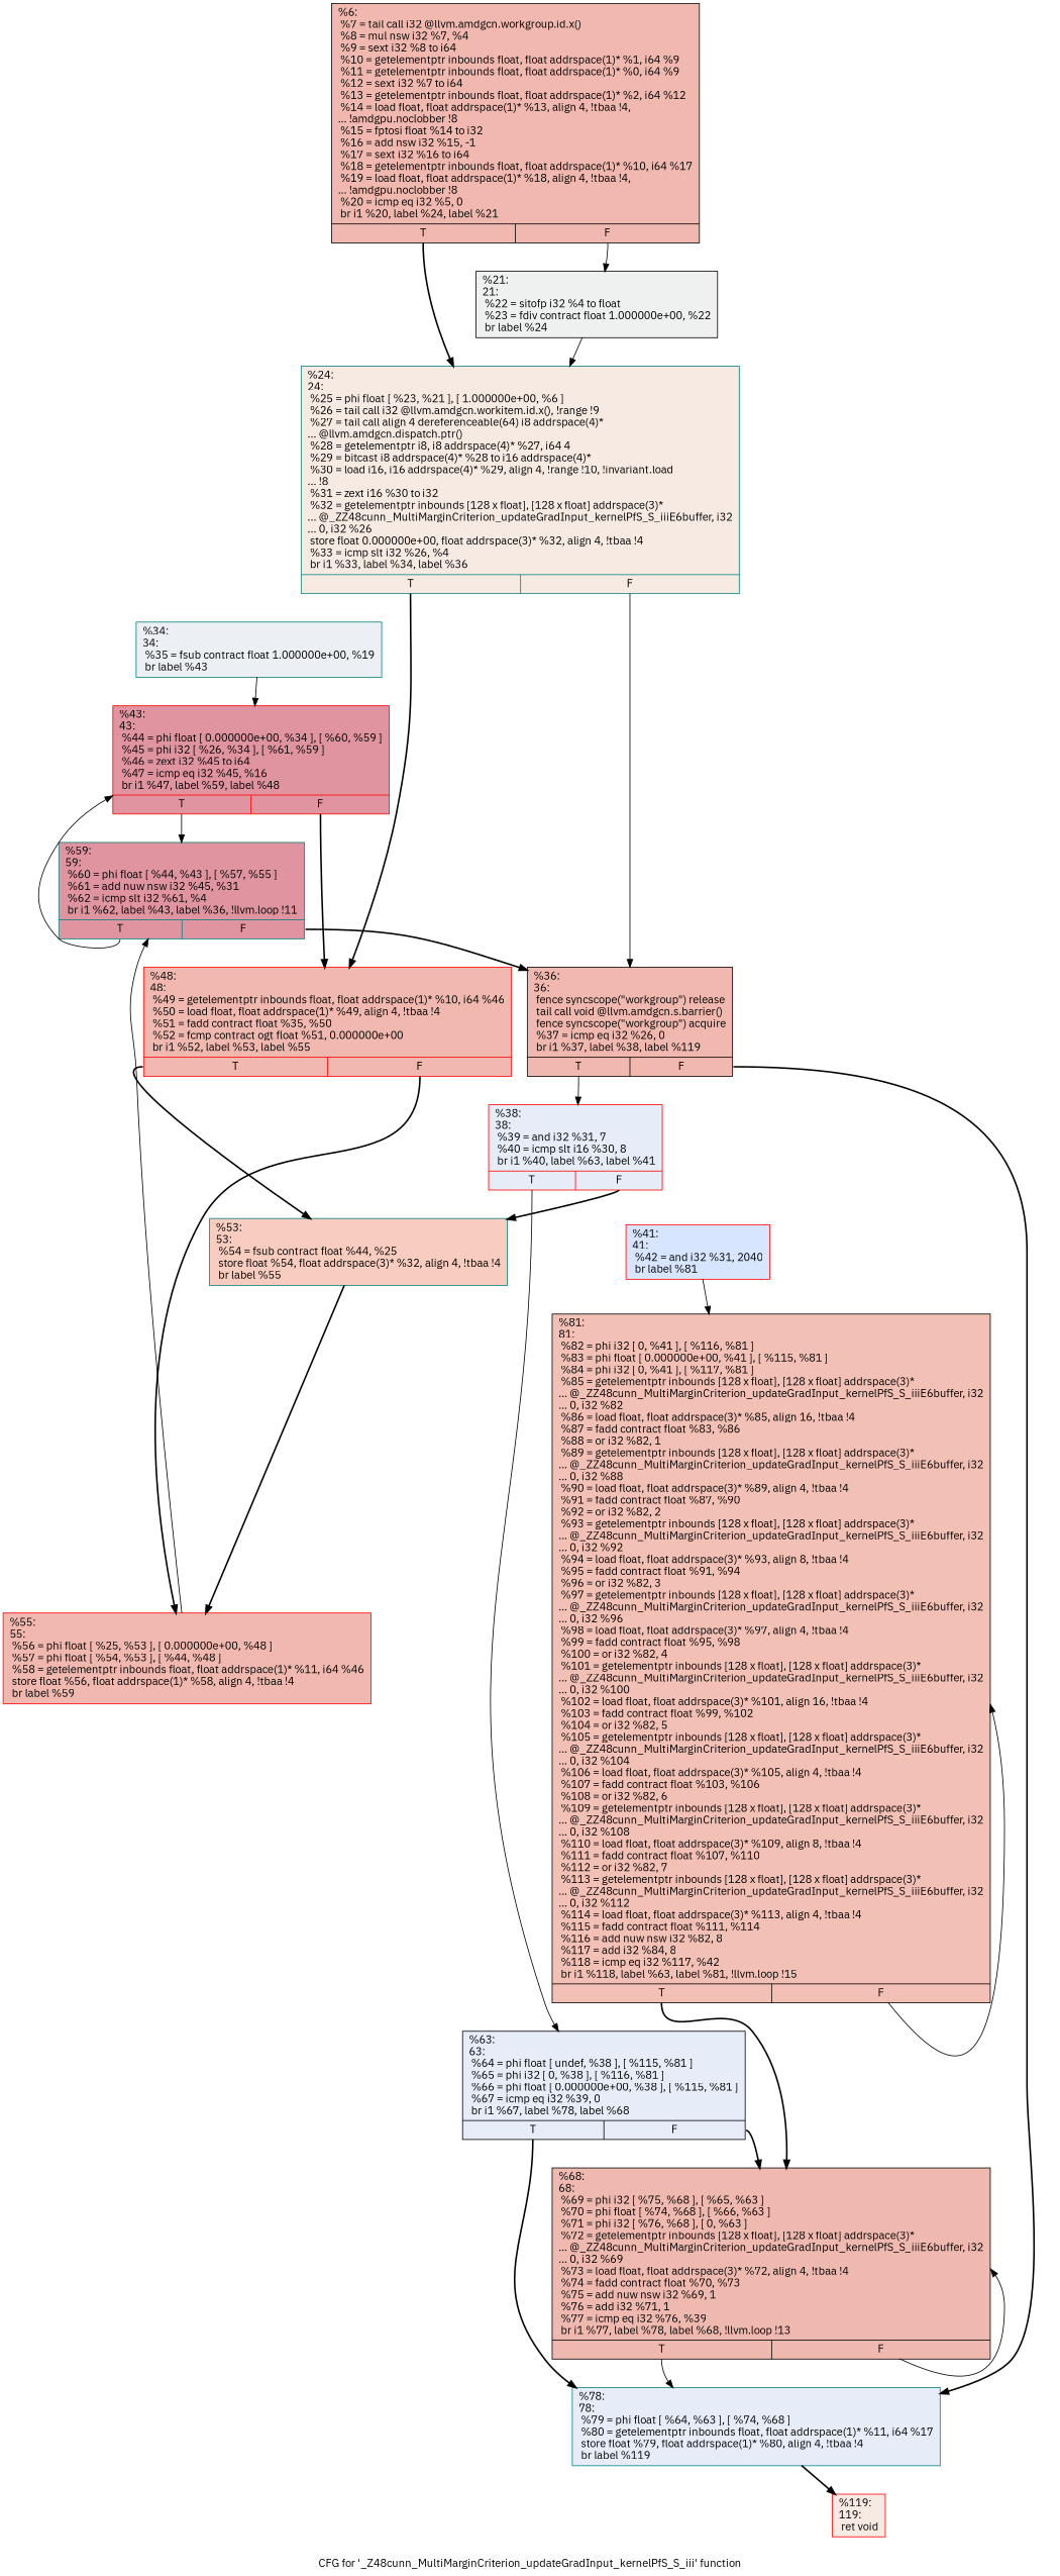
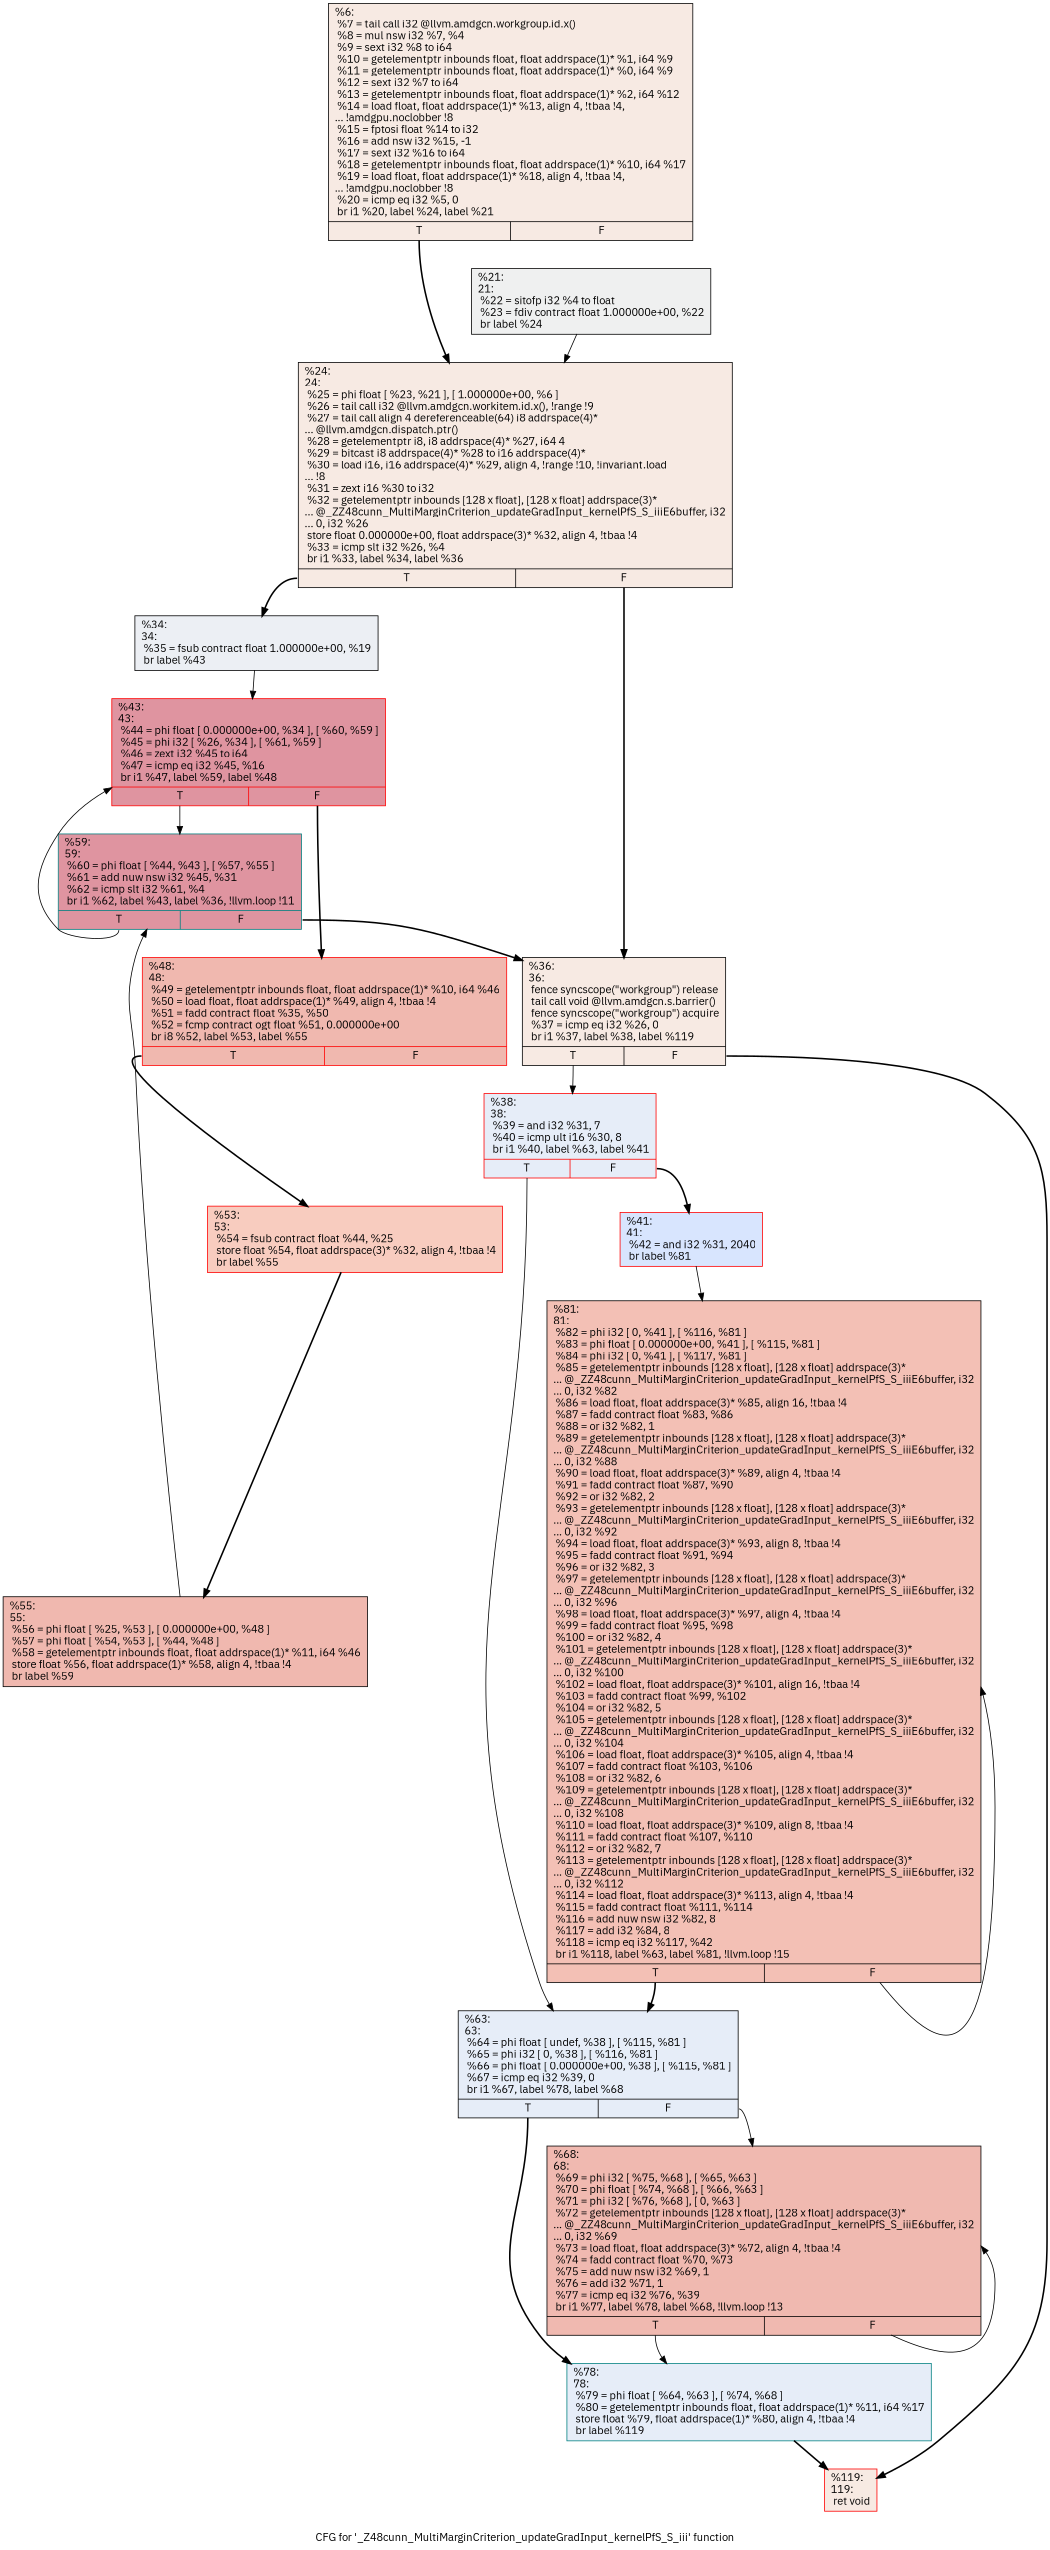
  digraph {
    fontname="IBM Plex Sans"
    label="CFG for '_Z48cunn_MultiMarginCriterion_updateGradInput_kernelPfS_S_iii' function"
    node [color=black fillcolor="#eed0c070" fontname="IBM Plex Sans" shape=record style=filled]
    edge [fontname="IBM Plex Sans" style=bold tailport=s0]
-   n1 [fillcolor="#dc5d4a70" label="{%6:\l  %7 = tail call i32 @llvm.amdgcn.workgroup.id.x()\l  %8 = mul nsw i32 %7, %4\l  %9 = sext i32 %8 to i64\l  %10 = getelementptr inbounds float, float addrspace(1)* %1, i64 %9\l  %11 = getelementptr inbounds float, float addrspace(1)* %0, i64 %9\l  %12 = sext i32 %7 to i64\l  %13 = getelementptr inbounds float, float addrspace(1)* %2, i64 %12\l  %14 = load float, float addrspace(1)* %13, align 4, !tbaa !4,\l... !amdgpu.noclobber !8\l  %15 = fptosi float %14 to i32\l  %16 = add nsw i32 %15, -1\l  %17 = sext i32 %16 to i64\l  %18 = getelementptr inbounds float, float addrspace(1)* %10, i64 %17\l  %19 = load float, float addrspace(1)* %18, align 4, !tbaa !4,\l... !amdgpu.noclobber !8\l  %20 = icmp eq i32 %5, 0\l  br i1 %20, label %24, label %21\l|{<s0>T|<s1>F}}"]
-   n2 [color=teal label="{%24:\l24:                                               \l  %25 = phi float [ %23, %21 ], [ 1.000000e+00, %6 ]\l  %26 = tail call i32 @llvm.amdgcn.workitem.id.x(), !range !9\l  %27 = tail call align 4 dereferenceable(64) i8 addrspace(4)*\l... @llvm.amdgcn.dispatch.ptr()\l  %28 = getelementptr i8, i8 addrspace(4)* %27, i64 4\l  %29 = bitcast i8 addrspace(4)* %28 to i16 addrspace(4)*\l  %30 = load i16, i16 addrspace(4)* %29, align 4, !range !10, !invariant.load\l... !8\l  %31 = zext i16 %30 to i32\l  %32 = getelementptr inbounds [128 x float], [128 x float] addrspace(3)*\l... @_ZZ48cunn_MultiMarginCriterion_updateGradInput_kernelPfS_S_iiiE6buffer, i32\l... 0, i32 %26\l  store float 0.000000e+00, float addrspace(3)* %32, align 4, !tbaa !4\l  %33 = icmp slt i32 %26, %4\l  br i1 %33, label %34, label %36\l|{<s0>T|<s1>F}}"]
+   n1 [label="{%6:\l  %7 = tail call i32 @llvm.amdgcn.workgroup.id.x()\l  %8 = mul nsw i32 %7, %4\l  %9 = sext i32 %8 to i64\l  %10 = getelementptr inbounds float, float addrspace(1)* %1, i64 %9\l  %11 = getelementptr inbounds float, float addrspace(1)* %0, i64 %9\l  %12 = sext i32 %7 to i64\l  %13 = getelementptr inbounds float, float addrspace(1)* %2, i64 %12\l  %14 = load float, float addrspace(1)* %13, align 4, !tbaa !4,\l... !amdgpu.noclobber !8\l  %15 = fptosi float %14 to i32\l  %16 = add nsw i32 %15, -1\l  %17 = sext i32 %16 to i64\l  %18 = getelementptr inbounds float, float addrspace(1)* %10, i64 %17\l  %19 = load float, float addrspace(1)* %18, align 4, !tbaa !4,\l... !amdgpu.noclobber !8\l  %20 = icmp eq i32 %5, 0\l  br i1 %20, label %24, label %21\l|{<s0>T|<s1>F}}"]
+   n2 [label="{%24:\l24:                                               \l  %25 = phi float [ %23, %21 ], [ 1.000000e+00, %6 ]\l  %26 = tail call i32 @llvm.amdgcn.workitem.id.x(), !range !9\l  %27 = tail call align 4 dereferenceable(64) i8 addrspace(4)*\l... @llvm.amdgcn.dispatch.ptr()\l  %28 = getelementptr i8, i8 addrspace(4)* %27, i64 4\l  %29 = bitcast i8 addrspace(4)* %28 to i16 addrspace(4)*\l  %30 = load i16, i16 addrspace(4)* %29, align 4, !range !10, !invariant.load\l... !8\l  %31 = zext i16 %30 to i32\l  %32 = getelementptr inbounds [128 x float], [128 x float] addrspace(3)*\l... @_ZZ48cunn_MultiMarginCriterion_updateGradInput_kernelPfS_S_iiiE6buffer, i32\l... 0, i32 %26\l  store float 0.000000e+00, float addrspace(3)* %32, align 4, !tbaa !4\l  %33 = icmp slt i32 %26, %4\l  br i1 %33, label %34, label %36\l|{<s0>T|<s1>F}}"]
    n3 [fillcolor="#dbdcde70" label="{%21:\l21:                                               \l  %22 = sitofp i32 %4 to float\l  %23 = fdiv contract float 1.000000e+00, %22\l  br label %24\l}"]
-   n4 [color=teal fillcolor="#d4dbe670" label="{%34:\l34:                                               \l  %35 = fsub contract float 1.000000e+00, %19\l  br label %43\l}"]
-   n5 [fillcolor="#dc5d4a70" label="{%36:\l36:                                               \l  fence syncscope(\"workgroup\") release\l  tail call void @llvm.amdgcn.s.barrier()\l  fence syncscope(\"workgroup\") acquire\l  %37 = icmp eq i32 %26, 0\l  br i1 %37, label %38, label %119\l|{<s0>T|<s1>F}}"]
+   n4 [fillcolor="#d4dbe670" label="{%34:\l34:                                               \l  %35 = fsub contract float 1.000000e+00, %19\l  br label %43\l}"]
+   n5 [label="{%36:\l36:                                               \l  fence syncscope(\"workgroup\") release\l  tail call void @llvm.amdgcn.s.barrier()\l  fence syncscope(\"workgroup\") acquire\l  %37 = icmp eq i32 %26, 0\l  br i1 %37, label %38, label %119\l|{<s0>T|<s1>F}}"]
    n6 [color=red fillcolor="#b70d2870" label="{%43:\l43:                                               \l  %44 = phi float [ 0.000000e+00, %34 ], [ %60, %59 ]\l  %45 = phi i32 [ %26, %34 ], [ %61, %59 ]\l  %46 = zext i32 %45 to i64\l  %47 = icmp eq i32 %45, %16\l  br i1 %47, label %59, label %48\l|{<s0>T|<s1>F}}"]
-   n7 [color=red fillcolor="#c7d7f070" label="{%38:\l38:                                               \l  %39 = and i32 %31, 7\l  %40 = icmp slt i16 %30, 8\l  br i1 %40, label %63, label %41\l|{<s0>T|<s1>F}}"]
+   n7 [color=red fillcolor="#c7d7f070" label="{%38:\l38:                                               \l  %39 = and i32 %31, 7\l  %40 = icmp ult i16 %30, 8\l  br i1 %40, label %63, label %41\l|{<s0>T|<s1>F}}"]
    n8 [color=red label="{%119:\l119:                                              \l  ret void\l}"]
    n9 [color=teal fillcolor="#b70d2870" label="{%59:\l59:                                               \l  %60 = phi float [ %44, %43 ], [ %57, %55 ]\l  %61 = add nuw nsw i32 %45, %31\l  %62 = icmp slt i32 %61, %4\l  br i1 %62, label %43, label %36, !llvm.loop !11\l|{<s0>T|<s1>F}}"]
-   n10 [color=red fillcolor="#dc5d4a70" label="{%48:\l48:                                               \l  %49 = getelementptr inbounds float, float addrspace(1)* %10, i64 %46\l  %50 = load float, float addrspace(1)* %49, align 4, !tbaa !4\l  %51 = fadd contract float %35, %50\l  %52 = fcmp contract ogt float %51, 0.000000e+00\l  br i1 %52, label %53, label %55\l|{<s0>T|<s1>F}}"]
+   n10 [color=red fillcolor="#dc5d4a70" label="{%48:\l48:                                               \l  %49 = getelementptr inbounds float, float addrspace(1)* %10, i64 %46\l  %50 = load float, float addrspace(1)* %49, align 4, !tbaa !4\l  %51 = fadd contract float %35, %50\l  %52 = fcmp contract ogt float %51, 0.000000e+00\l  br i8 %52, label %53, label %55\l|{<s0>T|<s1>F}}"]
    n11 [fillcolor="#c7d7f070" label="{%63:\l63:                                               \l  %64 = phi float [ undef, %38 ], [ %115, %81 ]\l  %65 = phi i32 [ 0, %38 ], [ %116, %81 ]\l  %66 = phi float [ 0.000000e+00, %38 ], [ %115, %81 ]\l  %67 = icmp eq i32 %39, 0\l  br i1 %67, label %78, label %68\l|{<s0>T|<s1>F}}"]
    n12 [color=red fillcolor="#a7c5fe70" label="{%41:\l41:                                               \l  %42 = and i32 %31, 2040\l  br label %81\l}"]
-   n13 [color=teal fillcolor="#f08b6e70" label="{%53:\l53:                                               \l  %54 = fsub contract float %44, %25\l  store float %54, float addrspace(3)* %32, align 4, !tbaa !4\l  br label %55\l}"]
-   n14 [color=red fillcolor="#dc5d4a70" label="{%55:\l55:                                               \l  %56 = phi float [ %25, %53 ], [ 0.000000e+00, %48 ]\l  %57 = phi float [ %54, %53 ], [ %44, %48 ]\l  %58 = getelementptr inbounds float, float addrspace(1)* %11, i64 %46\l  store float %56, float addrspace(1)* %58, align 4, !tbaa !4\l  br label %59\l}"]
+   n13 [color=red fillcolor="#f08b6e70" label="{%53:\l53:                                               \l  %54 = fsub contract float %44, %25\l  store float %54, float addrspace(3)* %32, align 4, !tbaa !4\l  br label %55\l}"]
+   n14 [fillcolor="#dc5d4a70" label="{%55:\l55:                                               \l  %56 = phi float [ %25, %53 ], [ 0.000000e+00, %48 ]\l  %57 = phi float [ %54, %53 ], [ %44, %48 ]\l  %58 = getelementptr inbounds float, float addrspace(1)* %11, i64 %46\l  store float %56, float addrspace(1)* %58, align 4, !tbaa !4\l  br label %59\l}"]
    n15 [color=teal fillcolor="#c7d7f070" label="{%78:\l78:                                               \l  %79 = phi float [ %64, %63 ], [ %74, %68 ]\l  %80 = getelementptr inbounds float, float addrspace(1)* %11, i64 %17\l  store float %79, float addrspace(1)* %80, align 4, !tbaa !4\l  br label %119\l}"]
    n16 [fillcolor="#de614d70" label="{%68:\l68:                                               \l  %69 = phi i32 [ %75, %68 ], [ %65, %63 ]\l  %70 = phi float [ %74, %68 ], [ %66, %63 ]\l  %71 = phi i32 [ %76, %68 ], [ 0, %63 ]\l  %72 = getelementptr inbounds [128 x float], [128 x float] addrspace(3)*\l... @_ZZ48cunn_MultiMarginCriterion_updateGradInput_kernelPfS_S_iiiE6buffer, i32\l... 0, i32 %69\l  %73 = load float, float addrspace(3)* %72, align 4, !tbaa !4\l  %74 = fadd contract float %70, %73\l  %75 = add nuw nsw i32 %69, 1\l  %76 = add i32 %71, 1\l  %77 = icmp eq i32 %76, %39\l  br i1 %77, label %78, label %68, !llvm.loop !13\l|{<s0>T|<s1>F}}"]
    n17 [fillcolor="#e5705870" label="{%81:\l81:                                               \l  %82 = phi i32 [ 0, %41 ], [ %116, %81 ]\l  %83 = phi float [ 0.000000e+00, %41 ], [ %115, %81 ]\l  %84 = phi i32 [ 0, %41 ], [ %117, %81 ]\l  %85 = getelementptr inbounds [128 x float], [128 x float] addrspace(3)*\l... @_ZZ48cunn_MultiMarginCriterion_updateGradInput_kernelPfS_S_iiiE6buffer, i32\l... 0, i32 %82\l  %86 = load float, float addrspace(3)* %85, align 16, !tbaa !4\l  %87 = fadd contract float %83, %86\l  %88 = or i32 %82, 1\l  %89 = getelementptr inbounds [128 x float], [128 x float] addrspace(3)*\l... @_ZZ48cunn_MultiMarginCriterion_updateGradInput_kernelPfS_S_iiiE6buffer, i32\l... 0, i32 %88\l  %90 = load float, float addrspace(3)* %89, align 4, !tbaa !4\l  %91 = fadd contract float %87, %90\l  %92 = or i32 %82, 2\l  %93 = getelementptr inbounds [128 x float], [128 x float] addrspace(3)*\l... @_ZZ48cunn_MultiMarginCriterion_updateGradInput_kernelPfS_S_iiiE6buffer, i32\l... 0, i32 %92\l  %94 = load float, float addrspace(3)* %93, align 8, !tbaa !4\l  %95 = fadd contract float %91, %94\l  %96 = or i32 %82, 3\l  %97 = getelementptr inbounds [128 x float], [128 x float] addrspace(3)*\l... @_ZZ48cunn_MultiMarginCriterion_updateGradInput_kernelPfS_S_iiiE6buffer, i32\l... 0, i32 %96\l  %98 = load float, float addrspace(3)* %97, align 4, !tbaa !4\l  %99 = fadd contract float %95, %98\l  %100 = or i32 %82, 4\l  %101 = getelementptr inbounds [128 x float], [128 x float] addrspace(3)*\l... @_ZZ48cunn_MultiMarginCriterion_updateGradInput_kernelPfS_S_iiiE6buffer, i32\l... 0, i32 %100\l  %102 = load float, float addrspace(3)* %101, align 16, !tbaa !4\l  %103 = fadd contract float %99, %102\l  %104 = or i32 %82, 5\l  %105 = getelementptr inbounds [128 x float], [128 x float] addrspace(3)*\l... @_ZZ48cunn_MultiMarginCriterion_updateGradInput_kernelPfS_S_iiiE6buffer, i32\l... 0, i32 %104\l  %106 = load float, float addrspace(3)* %105, align 4, !tbaa !4\l  %107 = fadd contract float %103, %106\l  %108 = or i32 %82, 6\l  %109 = getelementptr inbounds [128 x float], [128 x float] addrspace(3)*\l... @_ZZ48cunn_MultiMarginCriterion_updateGradInput_kernelPfS_S_iiiE6buffer, i32\l... 0, i32 %108\l  %110 = load float, float addrspace(3)* %109, align 8, !tbaa !4\l  %111 = fadd contract float %107, %110\l  %112 = or i32 %82, 7\l  %113 = getelementptr inbounds [128 x float], [128 x float] addrspace(3)*\l... @_ZZ48cunn_MultiMarginCriterion_updateGradInput_kernelPfS_S_iiiE6buffer, i32\l... 0, i32 %112\l  %114 = load float, float addrspace(3)* %113, align 4, !tbaa !4\l  %115 = fadd contract float %111, %114\l  %116 = add nuw nsw i32 %82, 8\l  %117 = add i32 %84, 8\l  %118 = icmp eq i32 %117, %42\l  br i1 %118, label %63, label %81, !llvm.loop !15\l|{<s0>T|<s1>F}}"]
    n1 -> n2
-   n1 -> n3 [style=solid tailport=s1]
-   n2 -> n10
-   n2 -> n5 [style=solid tailport=s1]
+   n2 -> n4
+   n2 -> n5 [tailport=s1]
    n3 -> n2 [style=solid]
    n4 -> n6 [style=solid]
    n5 -> n7 [style=solid]
-   n5 -> n15 [tailport=s1]
+   n5 -> n8 [tailport=s1]
    n6 -> n9 [style=solid]
    n6 -> n10 [tailport=s1]
    n7 -> n11 [style=solid]
-   n7 -> n13 [tailport=s1]
+   n7 -> n12 [tailport=s1]
    n9 -> n5 [tailport=s1]
    n9 -> n6 [style=solid]
    n10 -> n13
-   n10 -> n14 [tailport=s1]
    n11 -> n15
-   n11 -> n16 [tailport=s1]
+   n11 -> n16 [style=solid tailport=s1]
    n12 -> n17 [style=solid]
    n13 -> n14
    n14 -> n9 [style=solid]
    n15 -> n8
    n16 -> n15 [style=solid]
    n16 -> n16 [style=solid tailport=s1]
-   n17 -> n16
+   n17 -> n11
    n17 -> n17 [style=solid tailport=s1]
  }
